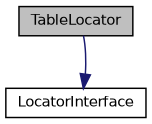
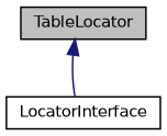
  digraph {
    node [color=black fontname=Helvetica fontsize=10 shape=record style=filled]
    n1 [fillcolor=grey75 fontcolor=black height=0.2 label=TableLocator width=0.4]
    n2 [fillcolor=white height=0.2 label=LocatorInterface width=0.4]
-   n2 -> n1 [color=midnightblue dir=back fontname=Helvetica fontsize=10 labelfontname=Helvetica labelfontsize=10 style=solid]
+   n1 -> n2 [color=midnightblue dir=back fontname=Helvetica fontsize=10 labelfontname=Helvetica labelfontsize=10 style=solid]
  }
